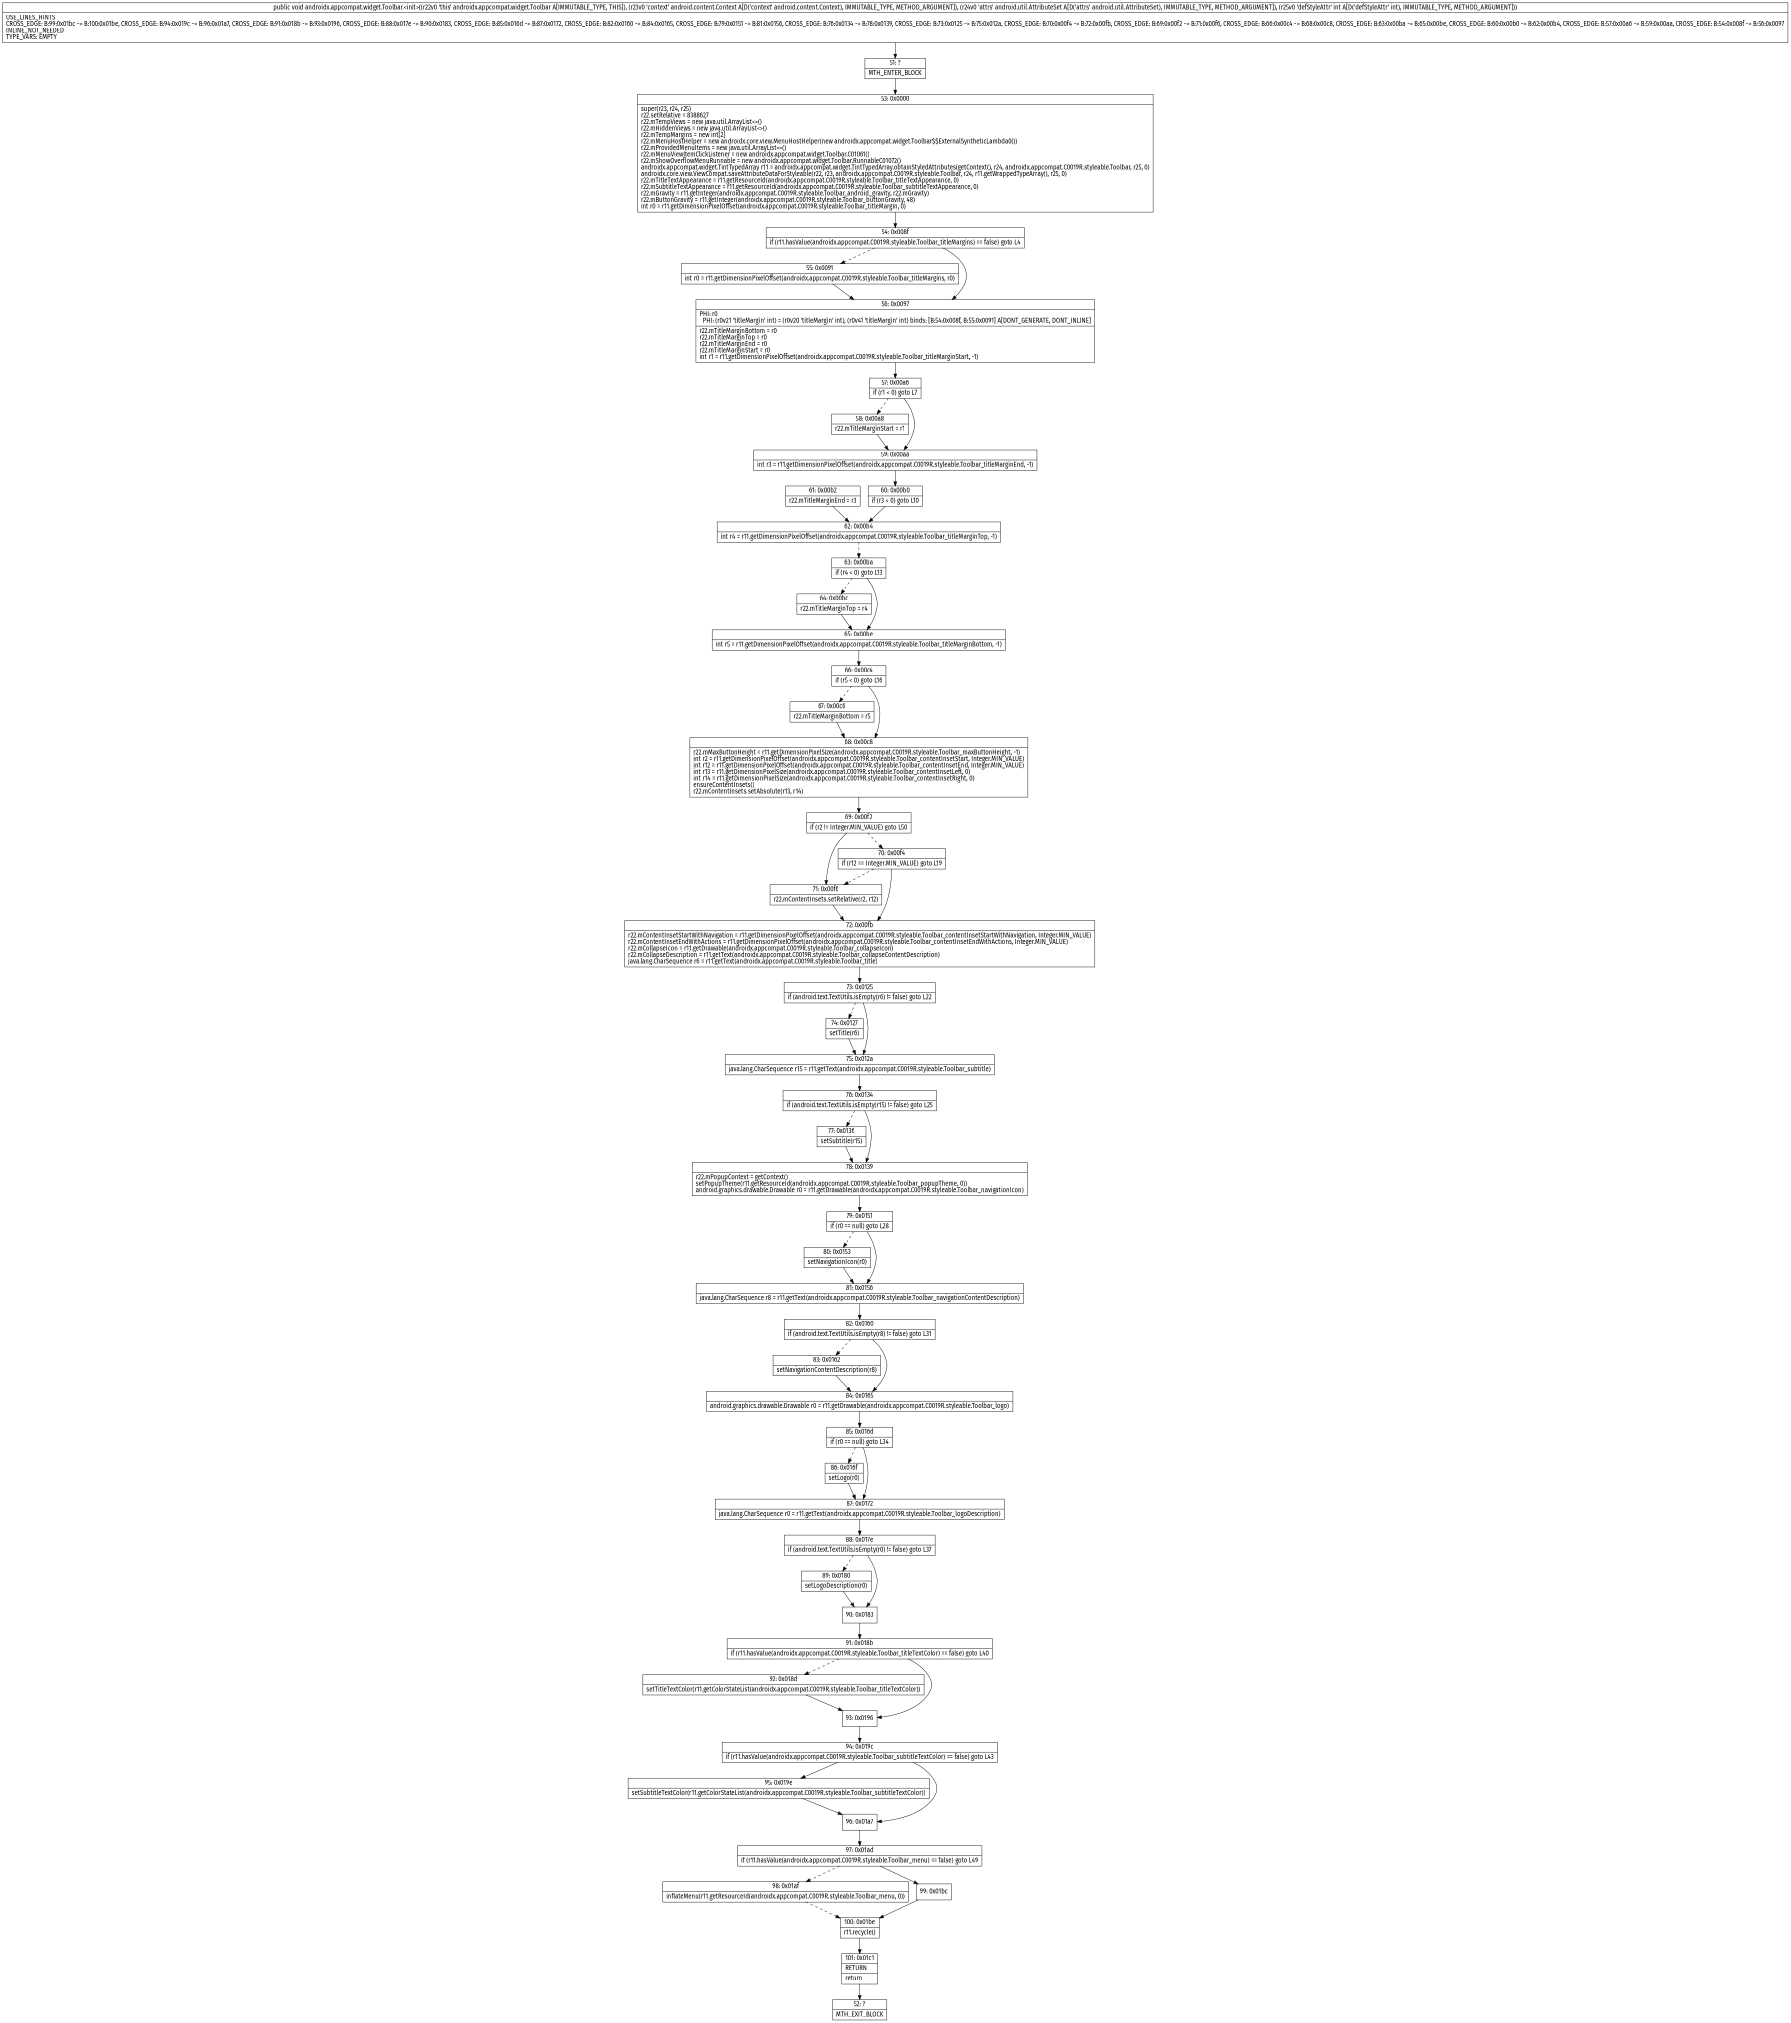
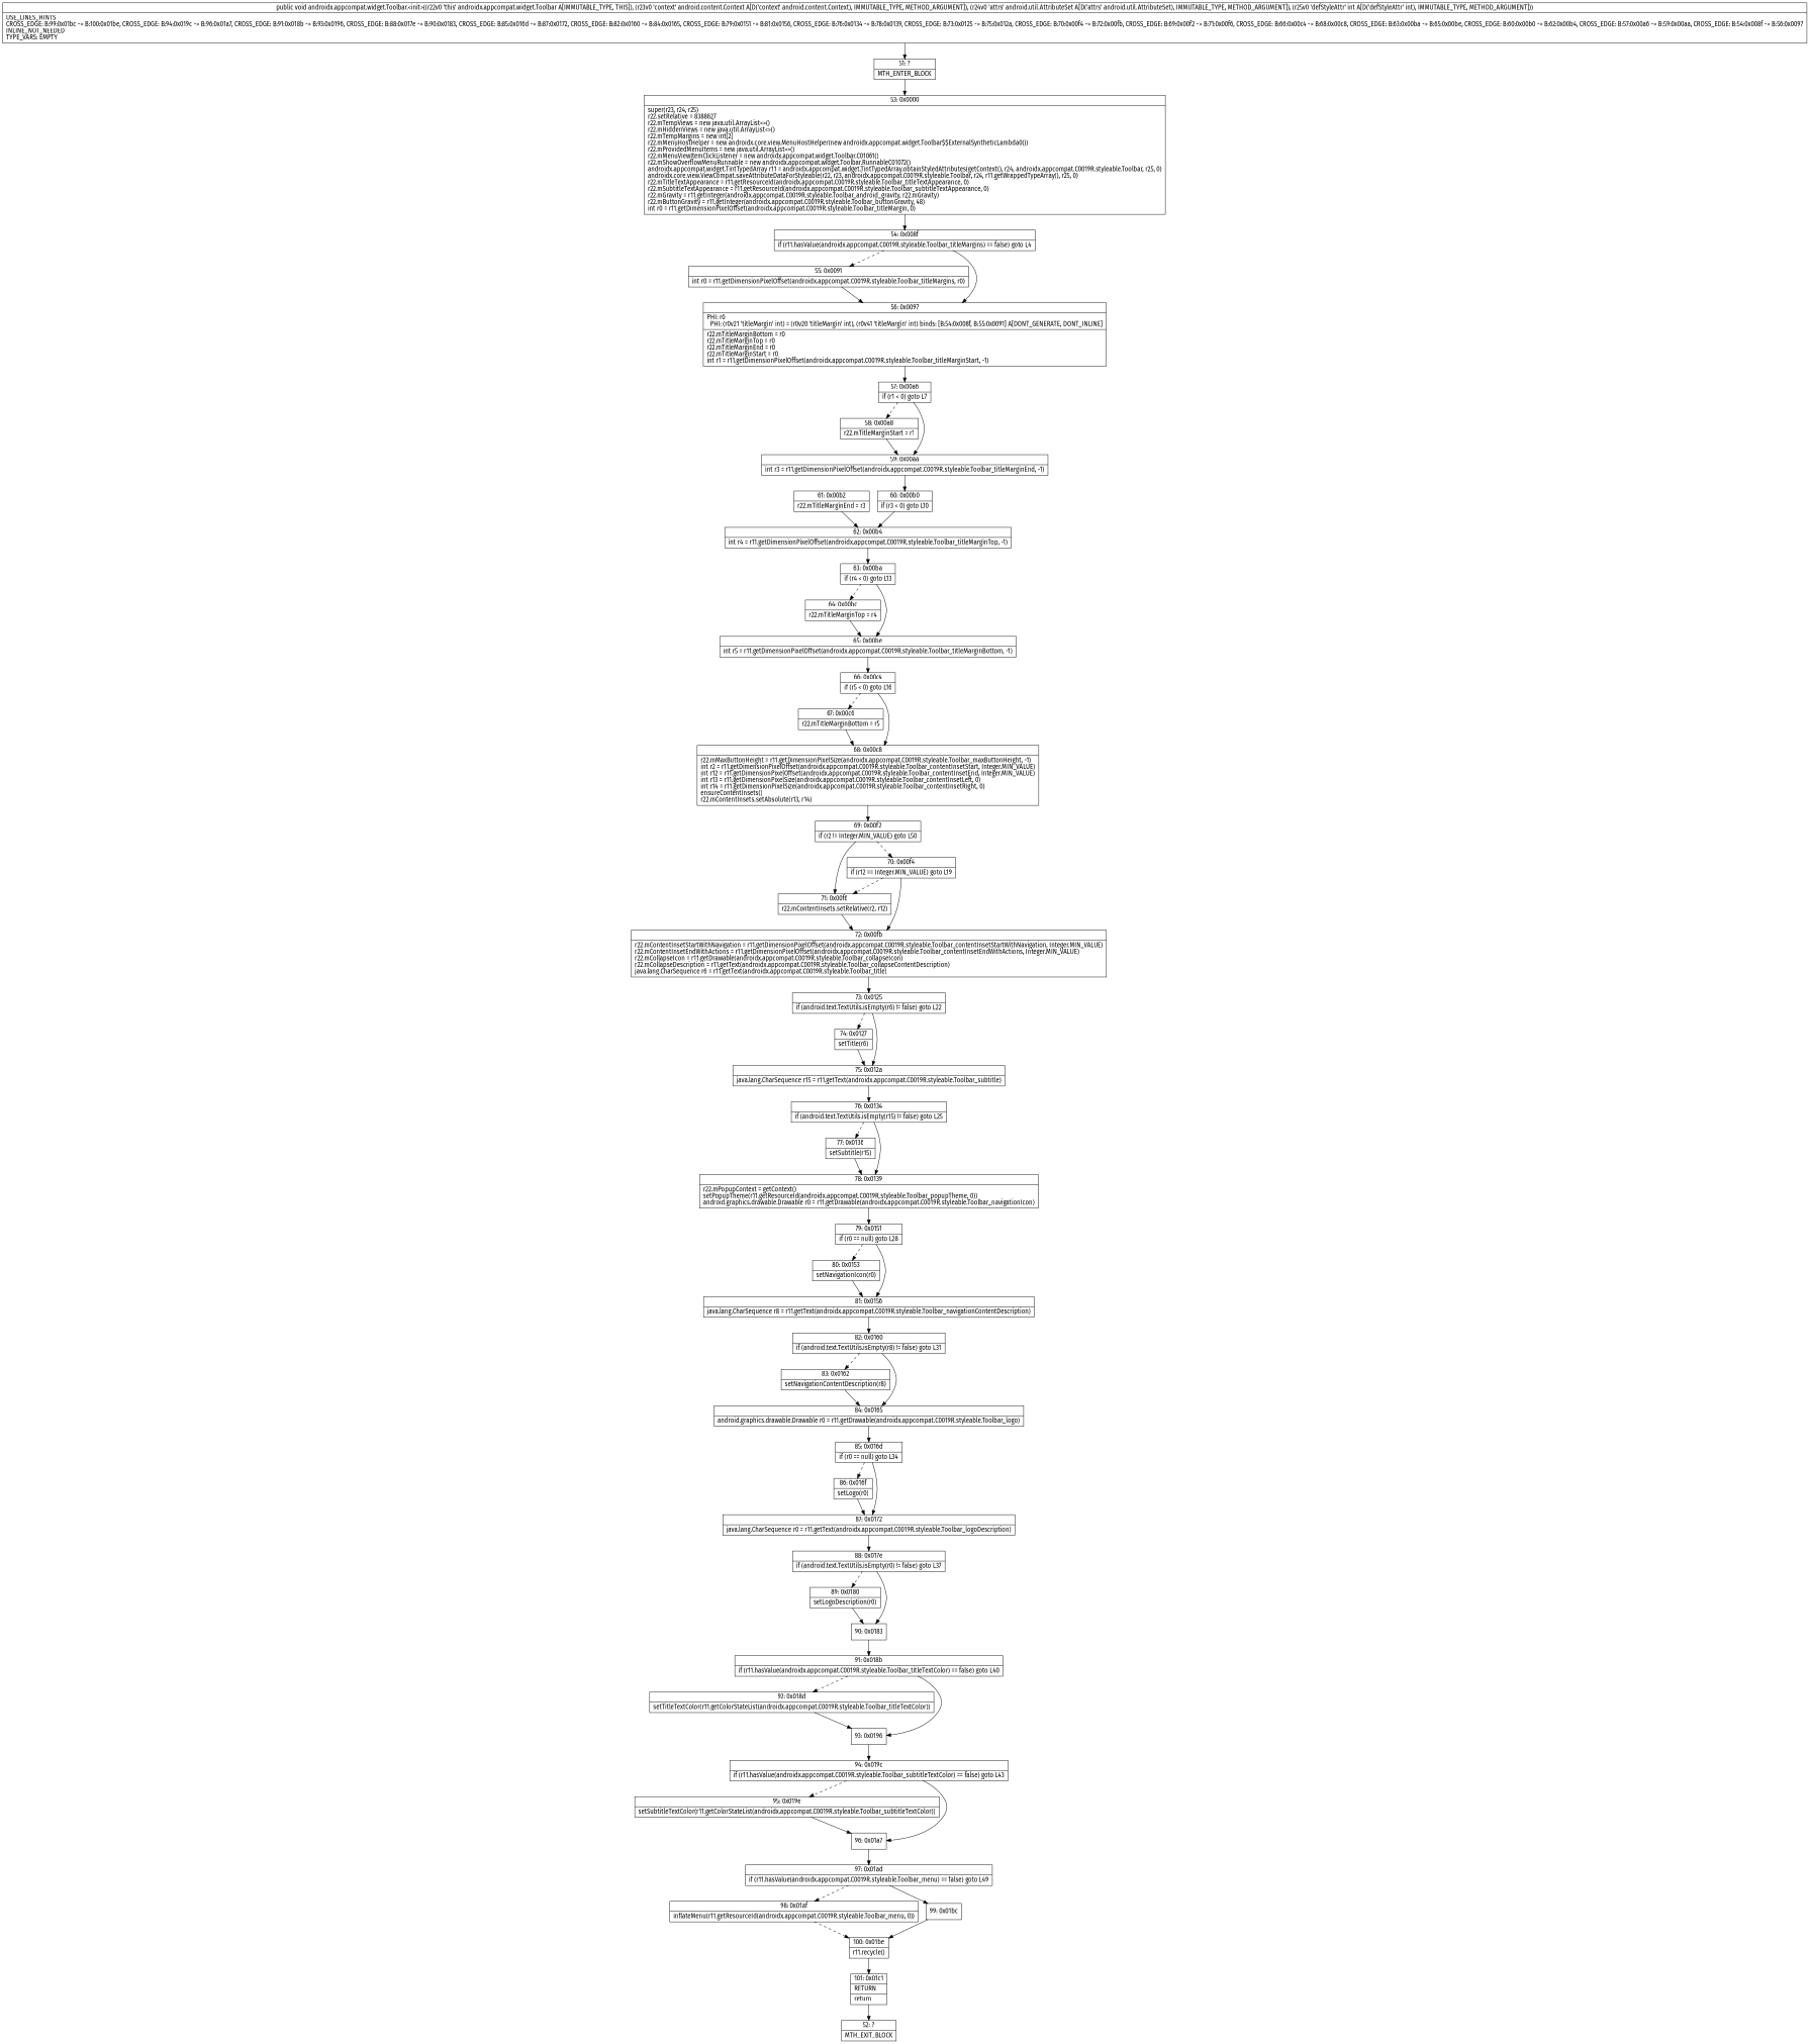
  digraph {
    fontname="Fira Sans"
    node [fontname="Fira Sans" shape=record]
    edge [fontname="Fira Sans"]
    n1 [label="{51\:\ ?|MTH_ENTER_BLOCK\l}"]
    n2 [label="{53\:\ 0x0000|super(r23, r24, r25)\lr22.setRelative = 8388627\lr22.mTempViews = new java.util.ArrayList\<\>()\lr22.mHiddenViews = new java.util.ArrayList\<\>()\lr22.mTempMargins = new int[2]\lr22.mMenuHostHelper = new androidx.core.view.MenuHostHelper(new androidx.appcompat.widget.Toolbar$$ExternalSyntheticLambda0())\lr22.mProvidedMenuItems = new java.util.ArrayList\<\>()\lr22.mMenuViewItemClickListener = new androidx.appcompat.widget.Toolbar.C01061()\lr22.mShowOverflowMenuRunnable = new androidx.appcompat.widget.Toolbar.RunnableC01072()\landroidx.appcompat.widget.TintTypedArray r11 = androidx.appcompat.widget.TintTypedArray.obtainStyledAttributes(getContext(), r24, androidx.appcompat.C0019R.styleable.Toolbar, r25, 0)\landroidx.core.view.ViewCompat.saveAttributeDataForStyleable(r22, r23, androidx.appcompat.C0019R.styleable.Toolbar, r24, r11.getWrappedTypeArray(), r25, 0)\lr22.mTitleTextAppearance = r11.getResourceId(androidx.appcompat.C0019R.styleable.Toolbar_titleTextAppearance, 0)\lr22.mSubtitleTextAppearance = r11.getResourceId(androidx.appcompat.C0019R.styleable.Toolbar_subtitleTextAppearance, 0)\lr22.mGravity = r11.getInteger(androidx.appcompat.C0019R.styleable.Toolbar_android_gravity, r22.mGravity)\lr22.mButtonGravity = r11.getInteger(androidx.appcompat.C0019R.styleable.Toolbar_buttonGravity, 48)\lint r0 = r11.getDimensionPixelOffset(androidx.appcompat.C0019R.styleable.Toolbar_titleMargin, 0)\l}"]
    n3 [label="{54\:\ 0x008f|if (r11.hasValue(androidx.appcompat.C0019R.styleable.Toolbar_titleMargins) == false) goto L4\l}"]
    n4 [label="{55\:\ 0x0091|int r0 = r11.getDimensionPixelOffset(androidx.appcompat.C0019R.styleable.Toolbar_titleMargins, r0)\l}"]
    n5 [label="{56\:\ 0x0097|PHI: r0 \l  PHI: (r0v21 'titleMargin' int) = (r0v20 'titleMargin' int), (r0v41 'titleMargin' int) binds: [B:54:0x008f, B:55:0x0091] A[DONT_GENERATE, DONT_INLINE]\l|r22.mTitleMarginBottom = r0\lr22.mTitleMarginTop = r0\lr22.mTitleMarginEnd = r0\lr22.mTitleMarginStart = r0\lint r1 = r11.getDimensionPixelOffset(androidx.appcompat.C0019R.styleable.Toolbar_titleMarginStart, \-1)\l}"]
    n6 [label="{57\:\ 0x00a6|if (r1 \< 0) goto L7\l}"]
    n7 [label="{58\:\ 0x00a8|r22.mTitleMarginStart = r1\l}"]
    n8 [label="{59\:\ 0x00aa|int r3 = r11.getDimensionPixelOffset(androidx.appcompat.C0019R.styleable.Toolbar_titleMarginEnd, \-1)\l}"]
    n9 [label="{60\:\ 0x00b0|if (r3 \< 0) goto L10\l}"]
    n10 [label="{62\:\ 0x00b4|int r4 = r11.getDimensionPixelOffset(androidx.appcompat.C0019R.styleable.Toolbar_titleMarginTop, \-1)\l}"]
    n11 [label="{61\:\ 0x00b2|r22.mTitleMarginEnd = r3\l}"]
    n12 [label="{63\:\ 0x00ba|if (r4 \< 0) goto L13\l}"]
    n13 [label="{64\:\ 0x00bc|r22.mTitleMarginTop = r4\l}"]
    n14 [label="{65\:\ 0x00be|int r5 = r11.getDimensionPixelOffset(androidx.appcompat.C0019R.styleable.Toolbar_titleMarginBottom, \-1)\l}"]
    n15 [label="{66\:\ 0x00c4|if (r5 \< 0) goto L16\l}"]
    n16 [label="{67\:\ 0x00c6|r22.mTitleMarginBottom = r5\l}"]
    n17 [label="{68\:\ 0x00c8|r22.mMaxButtonHeight = r11.getDimensionPixelSize(androidx.appcompat.C0019R.styleable.Toolbar_maxButtonHeight, \-1)\lint r2 = r11.getDimensionPixelOffset(androidx.appcompat.C0019R.styleable.Toolbar_contentInsetStart, Integer.MIN_VALUE)\lint r12 = r11.getDimensionPixelOffset(androidx.appcompat.C0019R.styleable.Toolbar_contentInsetEnd, Integer.MIN_VALUE)\lint r13 = r11.getDimensionPixelSize(androidx.appcompat.C0019R.styleable.Toolbar_contentInsetLeft, 0)\lint r14 = r11.getDimensionPixelSize(androidx.appcompat.C0019R.styleable.Toolbar_contentInsetRight, 0)\lensureContentInsets()\lr22.mContentInsets.setAbsolute(r13, r14)\l}"]
    n18 [label="{69\:\ 0x00f2|if (r2 != Integer.MIN_VALUE) goto L50\l}"]
    n19 [label="{70\:\ 0x00f4|if (r12 == Integer.MIN_VALUE) goto L19\l}"]
    n20 [label="{71\:\ 0x00f6|r22.mContentInsets.setRelative(r2, r12)\l}"]
    n21 [label="{72\:\ 0x00fb|r22.mContentInsetStartWithNavigation = r11.getDimensionPixelOffset(androidx.appcompat.C0019R.styleable.Toolbar_contentInsetStartWithNavigation, Integer.MIN_VALUE)\lr22.mContentInsetEndWithActions = r11.getDimensionPixelOffset(androidx.appcompat.C0019R.styleable.Toolbar_contentInsetEndWithActions, Integer.MIN_VALUE)\lr22.mCollapseIcon = r11.getDrawable(androidx.appcompat.C0019R.styleable.Toolbar_collapseIcon)\lr22.mCollapseDescription = r11.getText(androidx.appcompat.C0019R.styleable.Toolbar_collapseContentDescription)\ljava.lang.CharSequence r6 = r11.getText(androidx.appcompat.C0019R.styleable.Toolbar_title)\l}"]
    n22 [label="{73\:\ 0x0125|if (android.text.TextUtils.isEmpty(r6) != false) goto L22\l}"]
    n23 [label="{74\:\ 0x0127|setTitle(r6)\l}"]
    n24 [label="{75\:\ 0x012a|java.lang.CharSequence r15 = r11.getText(androidx.appcompat.C0019R.styleable.Toolbar_subtitle)\l}"]
    n25 [label="{76\:\ 0x0134|if (android.text.TextUtils.isEmpty(r15) != false) goto L25\l}"]
    n26 [label="{77\:\ 0x0136|setSubtitle(r15)\l}"]
    n27 [label="{78\:\ 0x0139|r22.mPopupContext = getContext()\lsetPopupTheme(r11.getResourceId(androidx.appcompat.C0019R.styleable.Toolbar_popupTheme, 0))\landroid.graphics.drawable.Drawable r0 = r11.getDrawable(androidx.appcompat.C0019R.styleable.Toolbar_navigationIcon)\l}"]
    n28 [label="{79\:\ 0x0151|if (r0 == null) goto L28\l}"]
    n29 [label="{80\:\ 0x0153|setNavigationIcon(r0)\l}"]
    n30 [label="{81\:\ 0x0156|java.lang.CharSequence r8 = r11.getText(androidx.appcompat.C0019R.styleable.Toolbar_navigationContentDescription)\l}"]
    n31 [label="{82\:\ 0x0160|if (android.text.TextUtils.isEmpty(r8) != false) goto L31\l}"]
    n32 [label="{83\:\ 0x0162|setNavigationContentDescription(r8)\l}"]
    n33 [label="{84\:\ 0x0165|android.graphics.drawable.Drawable r0 = r11.getDrawable(androidx.appcompat.C0019R.styleable.Toolbar_logo)\l}"]
    n34 [label="{85\:\ 0x016d|if (r0 == null) goto L34\l}"]
    n35 [label="{86\:\ 0x016f|setLogo(r0)\l}"]
    n36 [label="{87\:\ 0x0172|java.lang.CharSequence r0 = r11.getText(androidx.appcompat.C0019R.styleable.Toolbar_logoDescription)\l}"]
    n37 [label="{88\:\ 0x017e|if (android.text.TextUtils.isEmpty(r0) != false) goto L37\l}"]
    n38 [label="{89\:\ 0x0180|setLogoDescription(r0)\l}"]
    n39 [label="{90\:\ 0x0183}"]
    n40 [label="{91\:\ 0x018b|if (r11.hasValue(androidx.appcompat.C0019R.styleable.Toolbar_titleTextColor) == false) goto L40\l}"]
    n41 [label="{92\:\ 0x018d|setTitleTextColor(r11.getColorStateList(androidx.appcompat.C0019R.styleable.Toolbar_titleTextColor))\l}"]
    n42 [label="{93\:\ 0x0196}"]
    n43 [label="{94\:\ 0x019c|if (r11.hasValue(androidx.appcompat.C0019R.styleable.Toolbar_subtitleTextColor) == false) goto L43\l}"]
    n44 [label="{95\:\ 0x019e|setSubtitleTextColor(r11.getColorStateList(androidx.appcompat.C0019R.styleable.Toolbar_subtitleTextColor))\l}"]
    n45 [label="{96\:\ 0x01a7}"]
    n46 [label="{97\:\ 0x01ad|if (r11.hasValue(androidx.appcompat.C0019R.styleable.Toolbar_menu) == false) goto L49\l}"]
    n47 [label="{98\:\ 0x01af|inflateMenu(r11.getResourceId(androidx.appcompat.C0019R.styleable.Toolbar_menu, 0))\l}"]
    n48 [label="{99\:\ 0x01bc}"]
    n49 [label="{100\:\ 0x01be|r11.recycle()\l}"]
    n50 [label="{101\:\ 0x01c1|RETURN\l|return\l}"]
    n51 [label="{52\:\ ?|MTH_EXIT_BLOCK\l}"]
    n52 [label="{public void androidx.appcompat.widget.Toolbar.\<init\>((r22v0 'this' androidx.appcompat.widget.Toolbar A[IMMUTABLE_TYPE, THIS]), (r23v0 'context' android.content.Context A[D('context' android.content.Context), IMMUTABLE_TYPE, METHOD_ARGUMENT]), (r24v0 'attrs' android.util.AttributeSet A[D('attrs' android.util.AttributeSet), IMMUTABLE_TYPE, METHOD_ARGUMENT]), (r25v0 'defStyleAttr' int A[D('defStyleAttr' int), IMMUTABLE_TYPE, METHOD_ARGUMENT]))  | USE_LINES_HINTS\lCROSS_EDGE: B:99:0x01bc \-\> B:100:0x01be, CROSS_EDGE: B:94:0x019c \-\> B:96:0x01a7, CROSS_EDGE: B:91:0x018b \-\> B:93:0x0196, CROSS_EDGE: B:88:0x017e \-\> B:90:0x0183, CROSS_EDGE: B:85:0x016d \-\> B:87:0x0172, CROSS_EDGE: B:82:0x0160 \-\> B:84:0x0165, CROSS_EDGE: B:79:0x0151 \-\> B:81:0x0156, CROSS_EDGE: B:76:0x0134 \-\> B:78:0x0139, CROSS_EDGE: B:73:0x0125 \-\> B:75:0x012a, CROSS_EDGE: B:70:0x00f4 \-\> B:72:0x00fb, CROSS_EDGE: B:69:0x00f2 \-\> B:71:0x00f6, CROSS_EDGE: B:66:0x00c4 \-\> B:68:0x00c8, CROSS_EDGE: B:63:0x00ba \-\> B:65:0x00be, CROSS_EDGE: B:60:0x00b0 \-\> B:62:0x00b4, CROSS_EDGE: B:57:0x00a6 \-\> B:59:0x00aa, CROSS_EDGE: B:54:0x008f \-\> B:56:0x0097\lINLINE_NOT_NEEDED\lTYPE_VARS: EMPTY\l}"]
    n1 -> n2
    n2 -> n3
    n3 -> n4 [style=dashed]
    n3 -> n5
    n4 -> n5
    n5 -> n6
    n6 -> n7 [style=dashed]
    n6 -> n8
    n7 -> n8
    n8 -> n9
    n9 -> n10
-   n10 -> n12 [style=dashed]
+   n10 -> n12
    n11 -> n10
    n12 -> n13 [style=dashed]
    n12 -> n14
    n13 -> n14
    n14 -> n15
    n15 -> n16 [style=dashed]
    n15 -> n17
    n16 -> n17
    n17 -> n18
    n18 -> n19 [style=dashed]
    n18 -> n20
    n19 -> n20 [style=dashed]
    n19 -> n21
    n20 -> n21
    n21 -> n22
    n22 -> n23 [style=dashed]
    n22 -> n24
    n23 -> n24
    n24 -> n25
    n25 -> n26 [style=dashed]
    n25 -> n27
    n26 -> n27
    n27 -> n28
    n28 -> n29 [style=dashed]
    n28 -> n30
    n29 -> n30
    n30 -> n31
    n31 -> n32 [style=dashed]
    n31 -> n33
    n32 -> n33
    n33 -> n34
    n34 -> n35 [style=dashed]
    n34 -> n36
    n35 -> n36
    n36 -> n37
    n37 -> n38 [style=dashed]
    n37 -> n39
    n38 -> n39
    n39 -> n40
    n40 -> n41 [style=dashed]
    n40 -> n42
    n41 -> n42
    n42 -> n43
-   n43 -> n44 [style=solid]
+   n43 -> n44 [style=dashed]
    n43 -> n45
    n44 -> n45
    n45 -> n46
    n46 -> n47 [style=dashed]
    n46 -> n48
    n47 -> n49 [style=dashed]
    n48 -> n49
    n49 -> n50
    n50 -> n51
    n52 -> n1
  }
